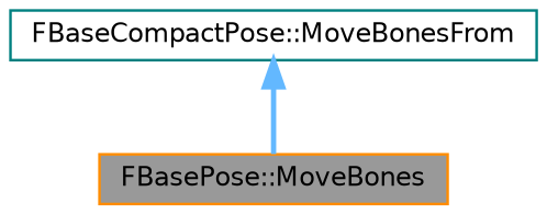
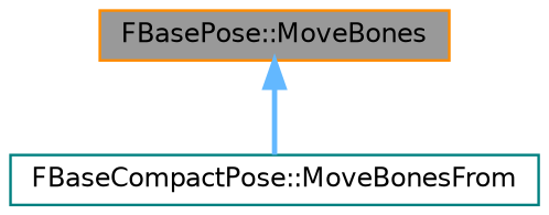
  digraph {
    rankdir=TB
    node [fontname=Helvetica fontsize=10 shape=box style=filled]
    n1 [color=darkorange fillcolor=grey60 fontcolor=black height=0.2 label="FBasePose::MoveBones" width=0.4]
    n2 [color=teal fillcolor=white height=0.2 label="FBaseCompactPose::MoveBonesFrom" width=0.4]
-   n2 -> n1 [color=steelblue1 dir=back fontname=Helvetica fontsize=10 labelfontname=Helvetica labelfontsize=10 style=bold]
+   n1 -> n2 [color=steelblue1 dir=back fontname=Helvetica fontsize=10 labelfontname=Helvetica labelfontsize=10 style=bold]
  }
